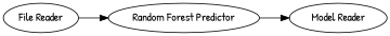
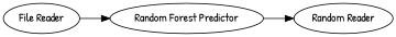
  digraph {
    fontname="Patrick Hand"
    rankdir=LR
    node [fontname="Patrick Hand"]
    edge [fontname="Patrick Hand"]
    n1 [label="File Reader"]
    n2 [label="Random Forest Predictor"]
-   n3 [label="Model Reader"]
+   n3 [label="Random Reader"]
    n1 -> n2
    n2 -> n3
  }
